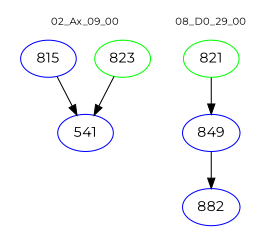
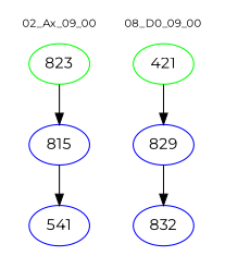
  digraph {
    fontname=Montserrat
    node [color=blue fontname=Montserrat]
    edge [color=black fontname=Montserrat]
    n1 [color=green label=823]
    n2 [label=815]
    n3 [label=541]
-   n4 [color=green label=821]
-   n5 [label=849]
-   n6 [label=882]
+   n4 [color=green label=421]
+   n5 [label=829]
+   n6 [label=832]
    subgraph cluster_1 {
      color=white
      fontsize=10
      label="02_Ax_09_00"
      n1
      n2
      n3
    }
    subgraph cluster_2 {
      color=white
      fontsize=10
-     label="08_D0_29_00"
+     label="08_D0_09_00"
      n4
      n5
      n6
    }
-   n1 -> n3
+   n1 -> n2
    n2 -> n3
    n4 -> n5
    n5 -> n6
  }
